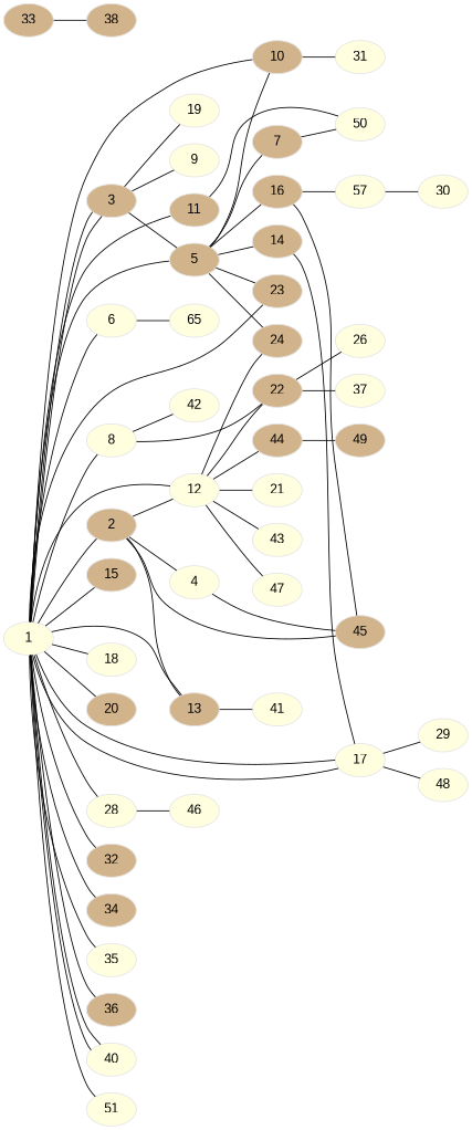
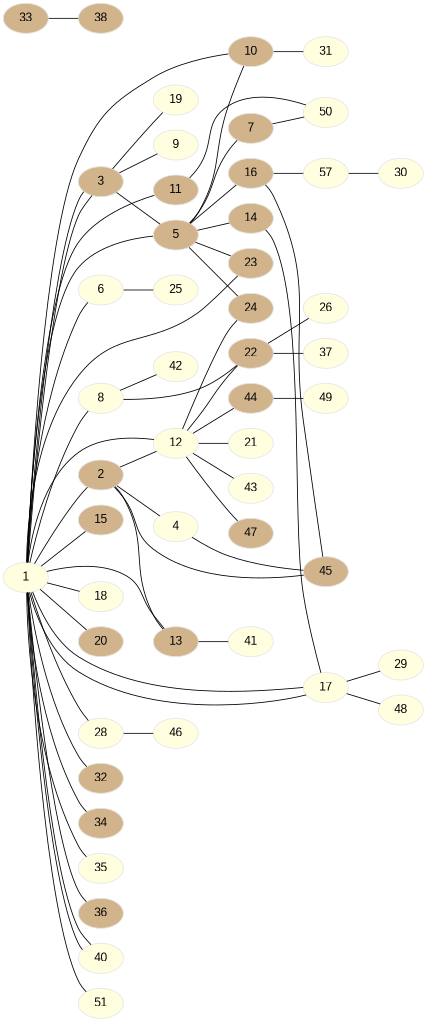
  graph {
    fontname="Liberation Sans"
    rankdir=LR
    node [color=gray90 fillcolor=lightyellow fontname="Liberation Sans" style=filled]
    edge [fontname="Liberation Sans"]
    2 [fillcolor=tan]
    1
    3 [fillcolor=tan]
    5 [fillcolor=tan]
    6
    8
    10 [fillcolor=tan]
    11 [fillcolor=tan]
    12
    13 [fillcolor=tan]
    15 [fillcolor=tan]
    17
    18
    20 [fillcolor=tan]
    23 [fillcolor=tan]
    28
    32 [fillcolor=tan]
    34 [fillcolor=tan]
    35
    36 [fillcolor=tan]
    40
    51
    4
    45 [fillcolor=tan]
    9
    19
    7 [fillcolor=tan]
    14 [fillcolor=tan]
    16 [fillcolor=tan]
    24 [fillcolor=tan]
-   25 [label=65]
+   25
    22 [fillcolor=tan]
    42
    31
    50
    21
    43
    44 [fillcolor=tan]
-   47
+   47 [fillcolor=tan]
    41
    29
    48
    46
    n44 [label=57]
    26
    37
    33 [fillcolor=tan]
    38 [fillcolor=tan]
-   49 [fillcolor=tan]
+   49
    30
    2 -- 12
    2 -- 13
    2 -- 4
    2 -- 45
    1 -- 2
    1 -- 3
    1 -- 3
    1 -- 5
    1 -- 6
    1 -- 8
    1 -- 10
    1 -- 11
    1 -- 12
    1 -- 13
    1 -- 15
    1 -- 17
    1 -- 17
    1 -- 18
    1 -- 20
    1 -- 23
    1 -- 28
    1 -- 32
    1 -- 34
    1 -- 35
    1 -- 36
    1 -- 40
    1 -- 40
    1 -- 51
    3 -- 5
    3 -- 9
    3 -- 19
    5 -- 10
    5 -- 23
    5 -- 7
    5 -- 14
    5 -- 16
    5 -- 24
    6 -- 25
    8 -- 22
    8 -- 42
    10 -- 31
    11 -- 50
    12 -- 24
    12 -- 22
    12 -- 21
    12 -- 43
    12 -- 44
    12 -- 47
    13 -- 41
    17 -- 29
    17 -- 48
    28 -- 46
    4 -- 45
    7 -- 50
    14 -- 17
    16 -- 45
    16 -- n44
    22 -- 26
    22 -- 37
    44 -- 49
    n44 -- 30
    33 -- 38
  }
